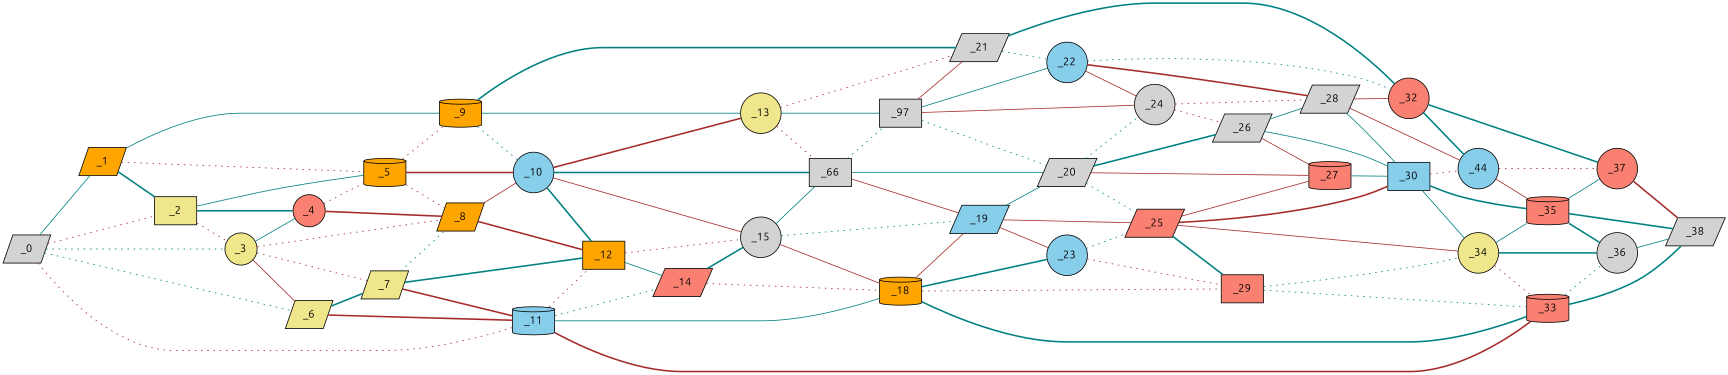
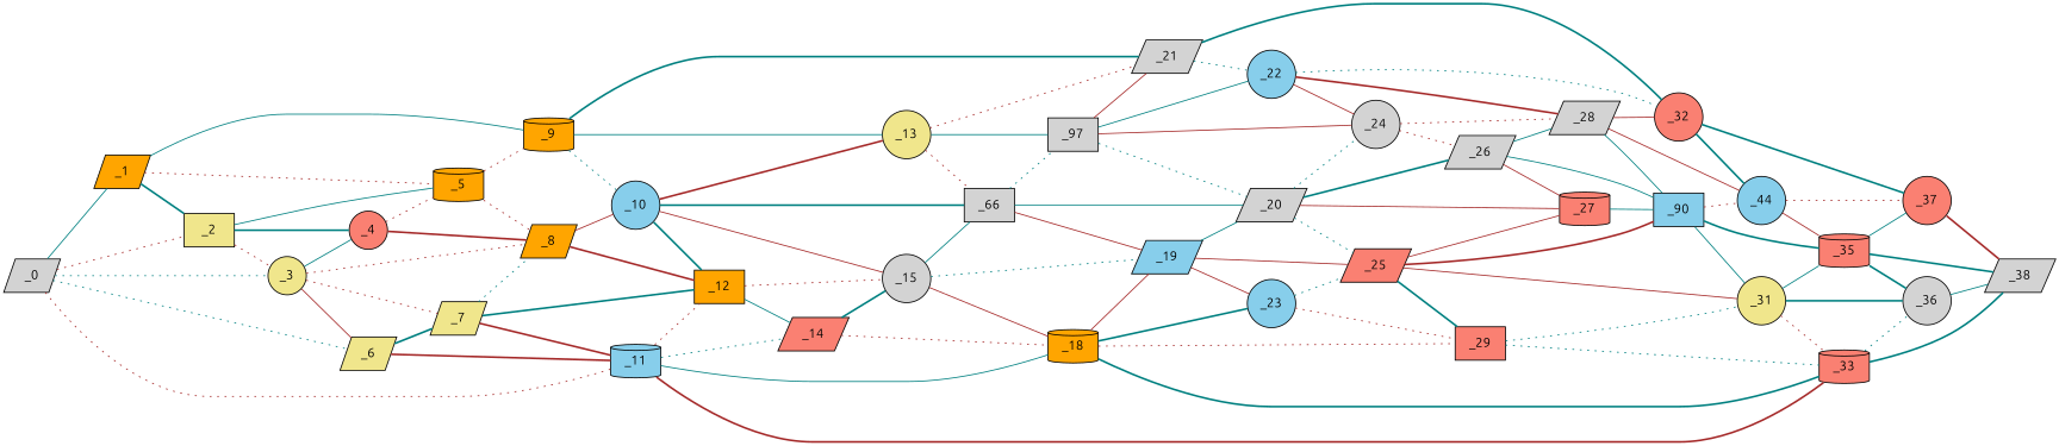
  graph {
    fontname=Ubuntu
    rankdir=LR
    node [fillcolor=lightgrey fontname=Ubuntu shape=parallelogram style=filled x=55 y=39]
    edge [color=teal fontname=Ubuntu style=solid valence=2]
    _0 [x=7 y=80]
    _1 [fillcolor=orange x=8 y=73]
    _2 [fillcolor=khaki shape=box x=21 y=73]
    _3 [fillcolor=khaki shape=circle x=34 y=78]
    _6 [fillcolor=khaki x=40 y=88]
    _11 [fillcolor=skyblue shape=cylinder y=96]
    _5 [fillcolor=orange shape=cylinder x=36 y=52]
    _9 [fillcolor=orange shape=cylinder x=50]
    _4 [fillcolor=salmon shape=circle x=35 y=65]
    _7 [fillcolor=khaki x=42 y=84]
    _8 [fillcolor=orange x=43 y=65]
    _12 [fillcolor=orange shape=box x=57 y=83]
    _14 [fillcolor=salmon x=65 y=85]
    _18 [fillcolor=orange shape=cylinder x=76 y=85]
    _33 [fillcolor=salmon shape=cylinder x=114 y=66]
    _10 [fillcolor=skyblue shape=circle y=64]
    _13 [fillcolor=khaki shape=circle x=59]
    _21 [x=81 y=36]
    _15 [shape=circle x=69 y=77]
    _19 [fillcolor=skyblue x=77 y=69]
    _23 [fillcolor=skyblue shape=circle x=89 y=69]
    _29 [fillcolor=salmon shape=box x=102 y=71]
    _36 [shape=circle x=120 y=57]
    _38 [x=125 y=53]
    n25 [label=_66 shape=box x=71 y=61]
    n26 [label=_97 shape=box x=74 y=46]
    _22 [fillcolor=skyblue shape=circle x=86]
    _32 [fillcolor=salmon shape=circle x=114 y=33]
    _20 [x=79 y=57]
    _24 [shape=circle x=90 y=45]
    _28 [x=99 y=42]
    n32 [fillcolor=skyblue label=_44 shape=circle x=115 y=40]
    _37 [fillcolor=salmon shape=circle x=123 y=45]
    _25 [fillcolor=salmon x=90 y=62]
    _26 [x=91 y=48]
    _27 [fillcolor=salmon shape=cylinder x=92 y=54]
-   _31 [fillcolor=khaki shape=circle x=108 y=62 label=_34]
-   _30 [fillcolor=skyblue shape=box x=105 y=54]
+   _31 [fillcolor=khaki shape=circle x=108 y=62]
+   _30 [fillcolor=skyblue shape=box x=105 y=54 label=_90]
    _35 [fillcolor=salmon shape=cylinder x=115 y=51]
    _0 -- _1 [valence=1]
    _0 -- _2 [color=brown style=dotted valence=1]
    _0 -- _3 [style=dotted]
    _0 -- _6 [style=dotted]
    _0 -- _11 [color=brown style=dotted valence=1]
    _1 -- _2 [style=bold]
    _1 -- _5 [color=brown style=dotted]
    _1 -- _9 [valence=1]
    _2 -- _3 [color=brown style=dotted]
    _2 -- _5
    _2 -- _4 [style=bold]
    _3 -- _6 [color=brown]
    _3 -- _4 [valence=1]
    _3 -- _7 [color=brown style=dotted valence=1]
    _3 -- _8 [color=brown style=dotted]
    _6 -- _11 [color=brown style=bold]
    _6 -- _7 [style=bold]
    _11 -- _12 [color=brown style=dotted valence=1]
    _11 -- _14 [style=dotted]
    _11 -- _18 [valence=1]
    _11 -- _33 [color=brown style=bold valence=1]
    _5 -- _9 [color=brown style=dotted]
    _5 -- _8 [color=brown style=dotted]
-   _5 -- _10 [color=brown style=bold valence=1]
    _9 -- _10 [style=dotted]
    _9 -- _13
    _9 -- _21 [style=bold valence=1]
    _4 -- _5 [color=brown style=dotted valence=1]
    _4 -- _8 [color=brown style=bold]
    _7 -- _11 [color=brown style=bold valence=1]
    _7 -- _8 [style=dotted]
    _7 -- _12 [style=bold valence=1]
    _8 -- _12 [color=brown style=bold]
    _8 -- _10 [color=brown]
    _12 -- _14 [valence=1]
    _12 -- _15 [color=brown style=dotted]
    _14 -- _18 [color=brown style=dotted valence=1]
    _14 -- _15 [style=bold]
    _18 -- _33 [style=bold]
    _18 -- _19 [color=brown]
    _18 -- _23 [style=bold valence=1]
    _18 -- _29 [color=brown style=dotted]
    _33 -- _36 [style=dotted valence=1]
    _33 -- _38 [style=bold valence=1]
    _10 -- _12 [style=bold valence=1]
    _10 -- _13 [color=brown style=bold valence=1]
    _10 -- _15 [color=brown]
    _10 -- n25 [style=bold]
    _13 -- _21 [color=brown style=dotted valence=1]
    _13 -- n25 [color=brown style=dotted valence=1]
    _13 -- n26
    _21 -- _22 [style=dotted valence=1]
    _21 -- _32 [style=bold valence=1]
    _15 -- _18 [color=brown]
    _15 -- _19 [style=dotted valence=1]
    _15 -- n25 [valence=1]
    _19 -- _23 [color=brown valence=1]
    _19 -- _20
    _19 -- _25 [color=brown]
    _23 -- _29 [color=brown style=dotted]
    _23 -- _25 [style=dotted]
    _29 -- _33 [style=dotted]
    _29 -- _31 [style=dotted]
    _36 -- _38 [valence=1]
    n25 -- _19 [color=brown]
    n25 -- n26 [style=dotted]
    n25 -- _20
    n26 -- _21 [color=brown]
    n26 -- _22
    n26 -- _20 [style=dotted valence=1]
    n26 -- _24 [color=brown valence=1]
    _22 -- _32 [style=dotted]
    _22 -- _24 [color=brown]
    _22 -- _28 [color=brown style=bold]
    _32 -- n32 [style=bold valence=1]
    _32 -- _37 [style=bold valence=1]
    _20 -- _24 [style=dotted]
    _20 -- _25 [style=dotted]
    _20 -- _26 [style=bold valence=1]
    _20 -- _27 [color=brown valence=1]
    _24 -- _28 [color=brown style=dotted]
    _24 -- _26 [color=brown style=dotted]
    _28 -- _32 [color=brown valence=1]
    _28 -- n32 [color=brown]
    _28 -- _30 [valence=1]
    n32 -- _37 [color=brown style=dotted]
    n32 -- _35 [color=brown]
    _37 -- _38 [color=brown style=bold valence=1]
    _25 -- _29 [style=bold valence=1]
    _25 -- _27 [color=brown]
    _25 -- _31 [color=brown]
    _25 -- _30 [color=brown style=bold]
    _26 -- _28
    _26 -- _27 [color=brown]
    _26 -- _30
    _27 -- _30 [valence=1]
    _31 -- _33 [color=brown style=dotted]
    _31 -- _36 [style=bold]
    _31 -- _35 [valence=1]
    _30 -- n32 [color=brown style=dotted]
    _30 -- _31 [valence=1]
    _30 -- _35 [style=bold]
    _35 -- _36 [style=bold]
    _35 -- _38 [style=bold]
    _35 -- _37 [valence=1]
  }
